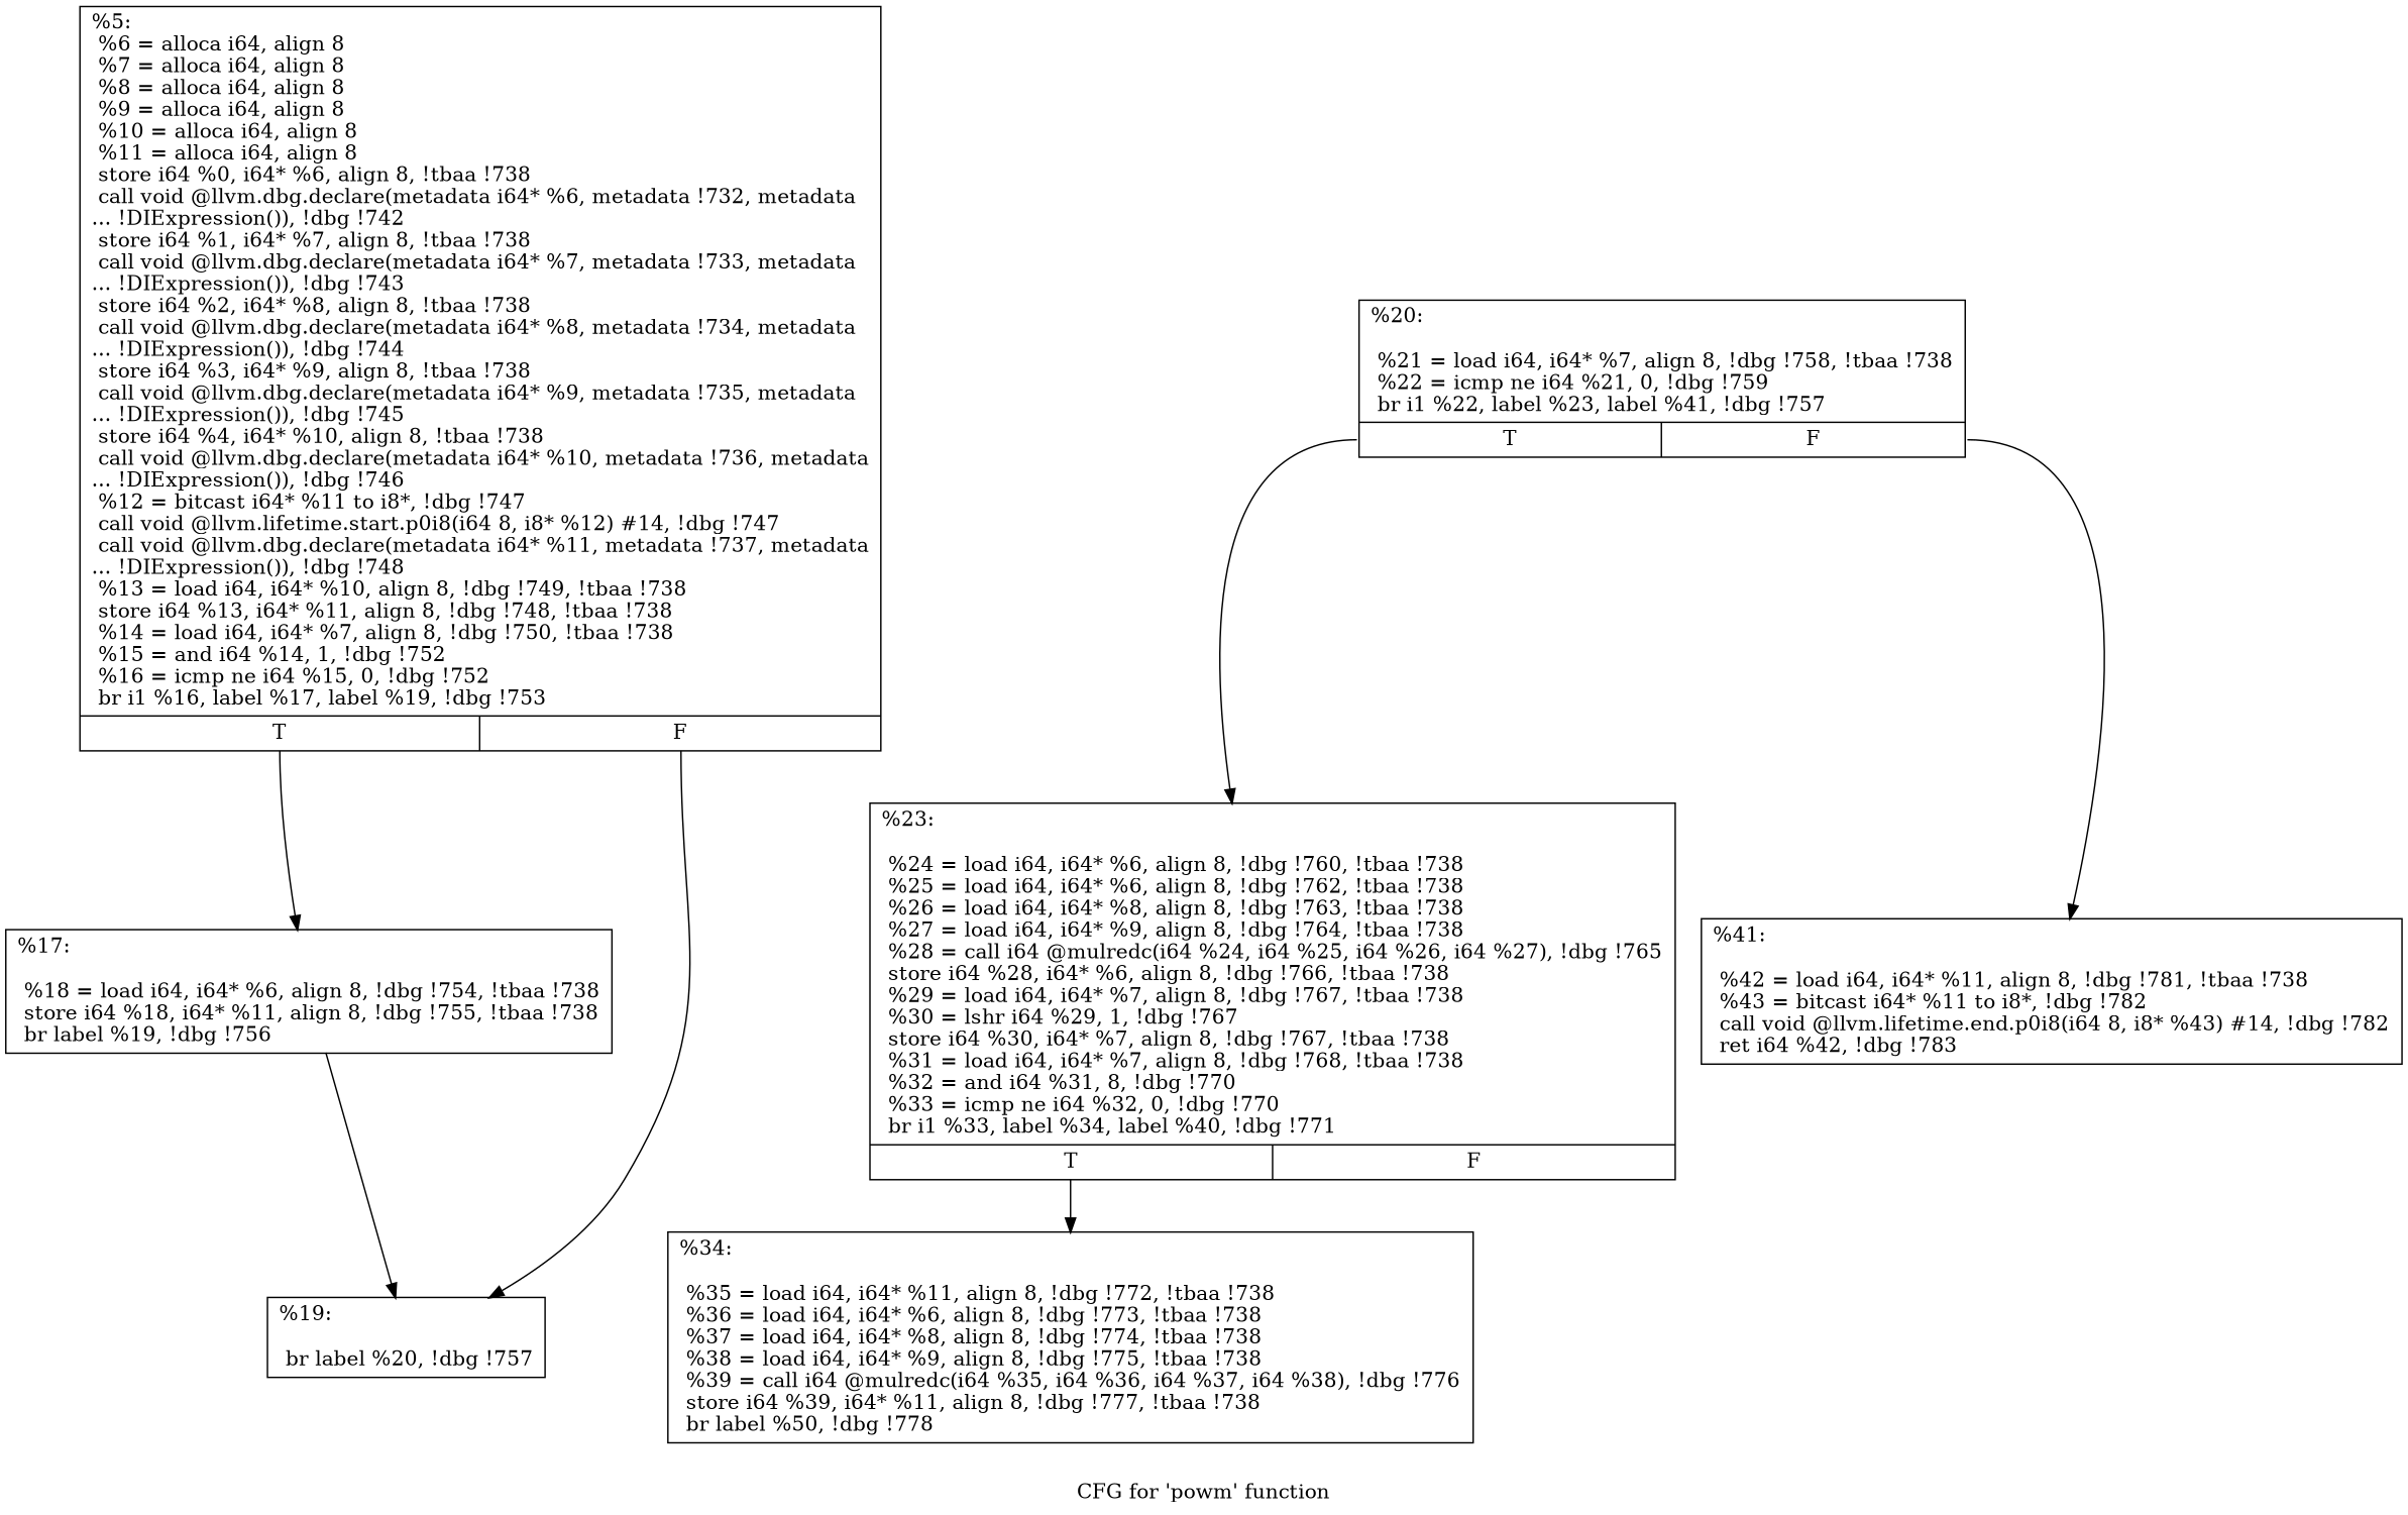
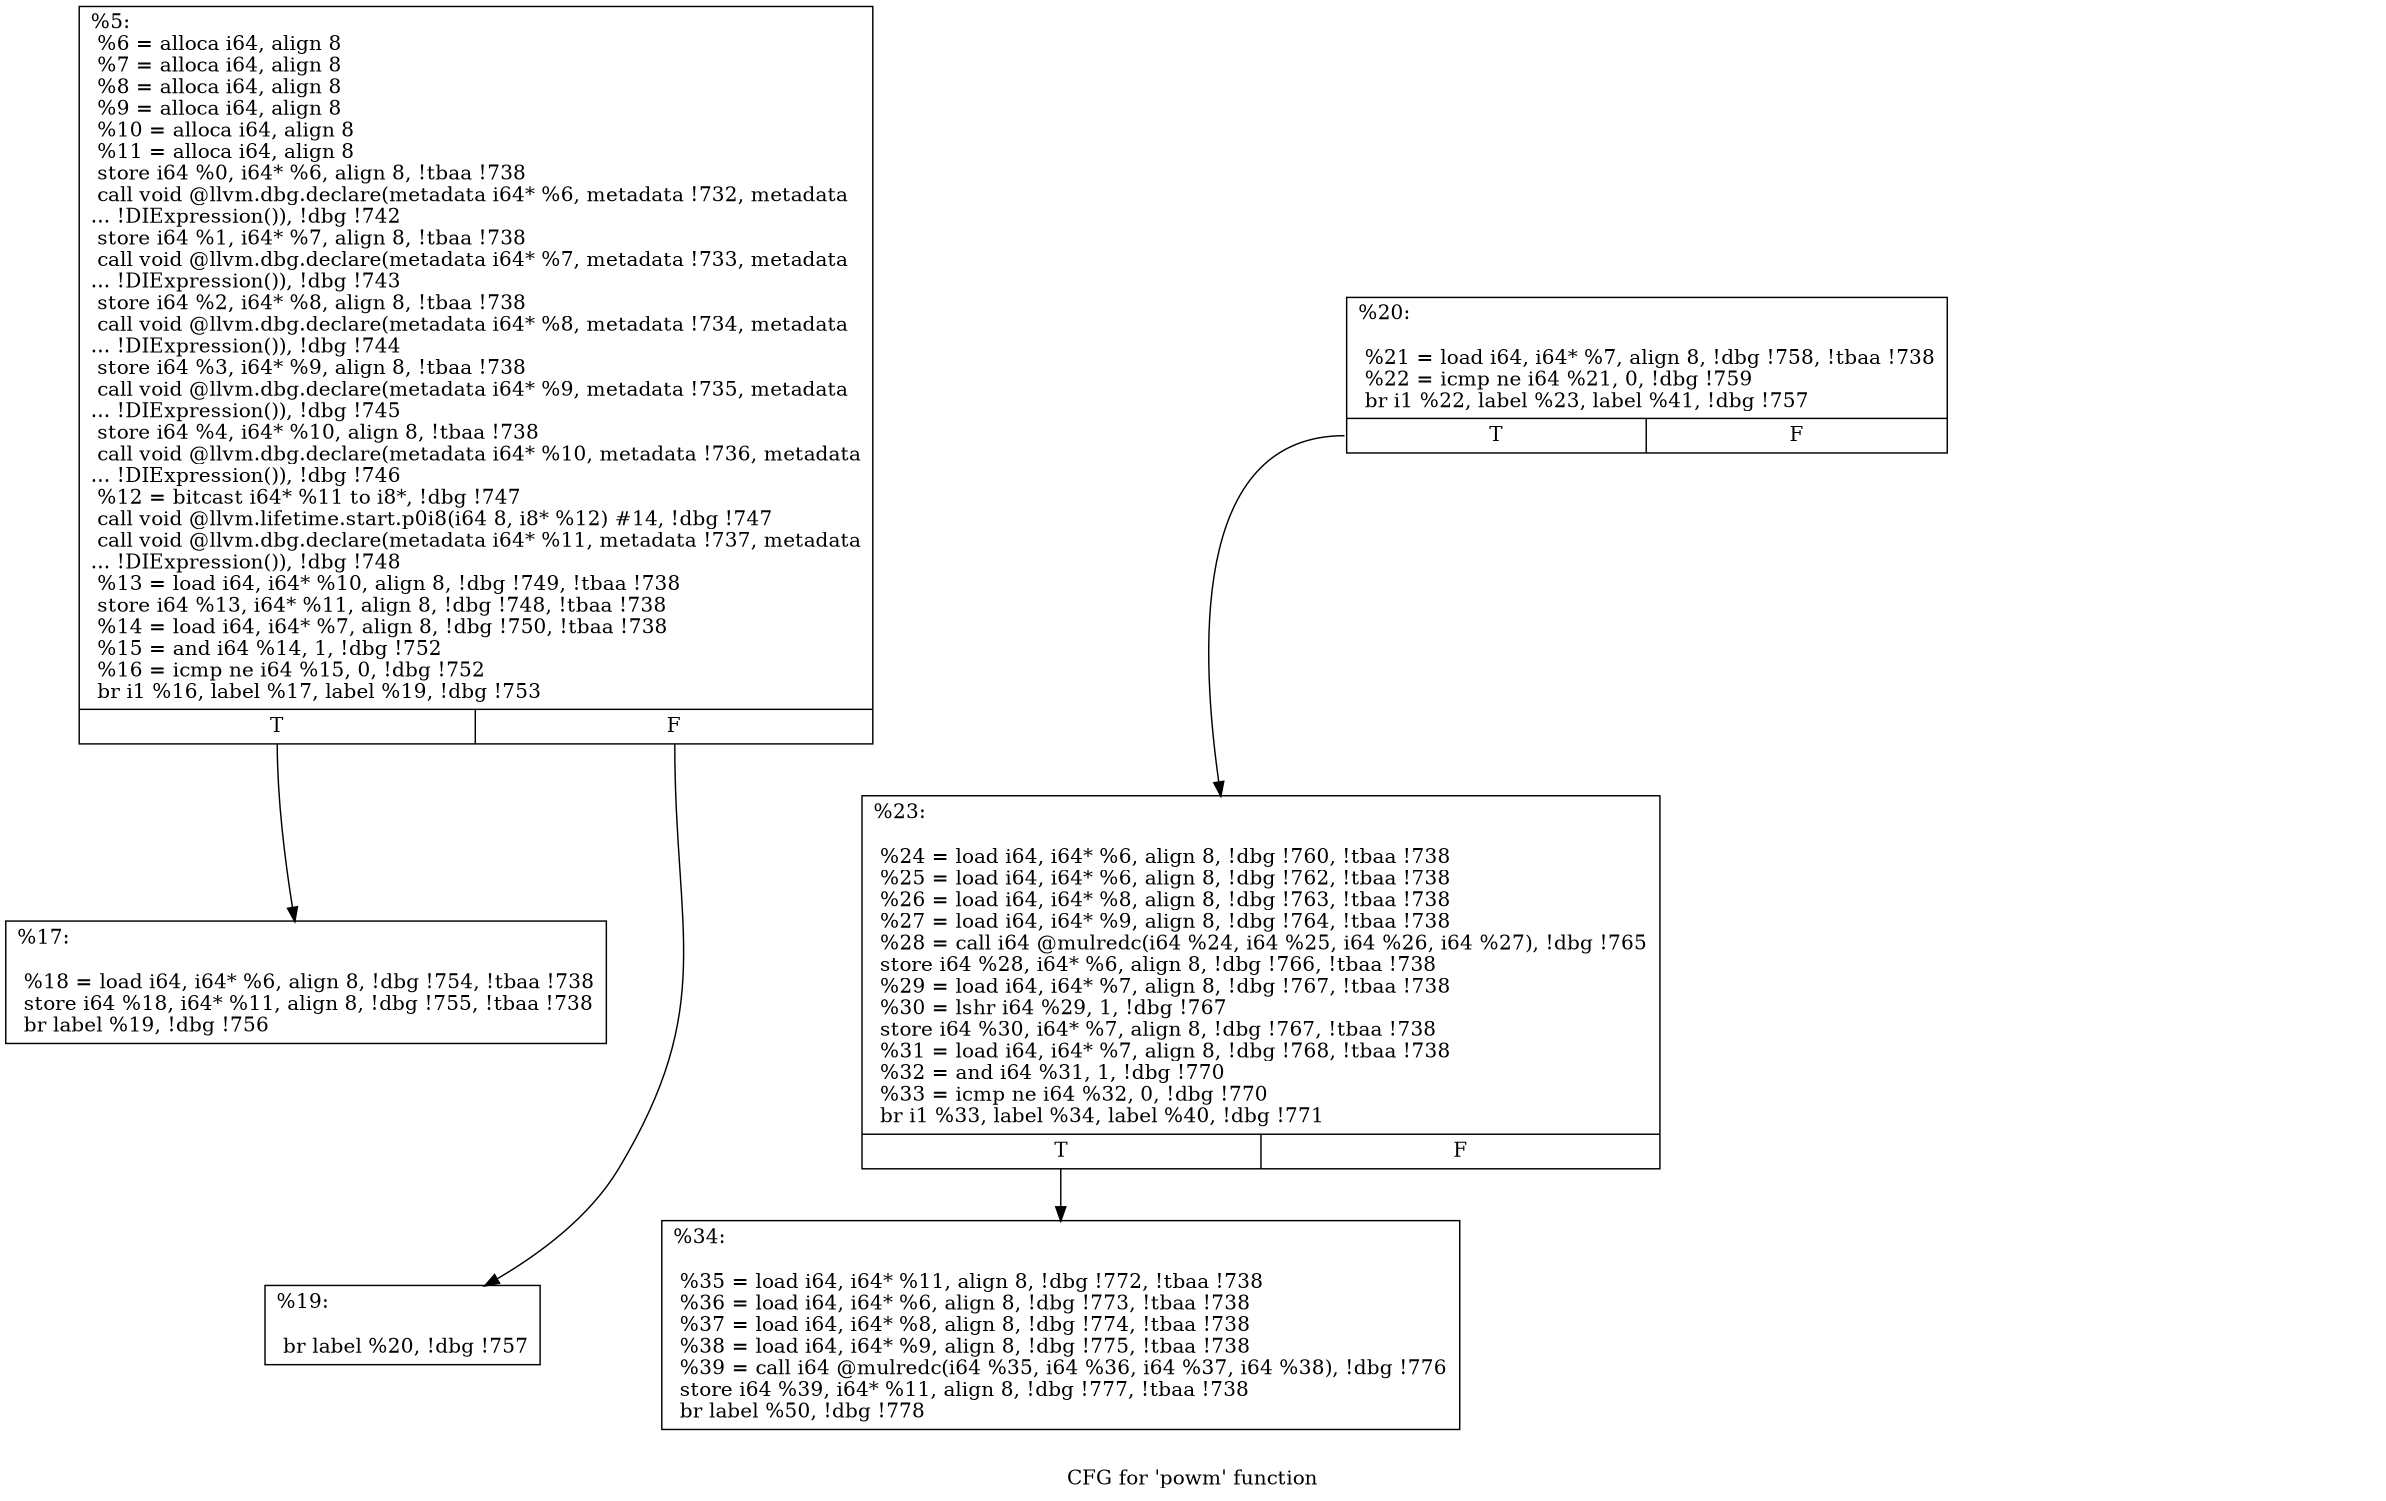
  digraph {
    label="CFG for 'powm' function"
    node [shape=record]
    edge [tailport=s0]
    n1 [label="{%5:\l  %6 = alloca i64, align 8\l  %7 = alloca i64, align 8\l  %8 = alloca i64, align 8\l  %9 = alloca i64, align 8\l  %10 = alloca i64, align 8\l  %11 = alloca i64, align 8\l  store i64 %0, i64* %6, align 8, !tbaa !738\l  call void @llvm.dbg.declare(metadata i64* %6, metadata !732, metadata\l... !DIExpression()), !dbg !742\l  store i64 %1, i64* %7, align 8, !tbaa !738\l  call void @llvm.dbg.declare(metadata i64* %7, metadata !733, metadata\l... !DIExpression()), !dbg !743\l  store i64 %2, i64* %8, align 8, !tbaa !738\l  call void @llvm.dbg.declare(metadata i64* %8, metadata !734, metadata\l... !DIExpression()), !dbg !744\l  store i64 %3, i64* %9, align 8, !tbaa !738\l  call void @llvm.dbg.declare(metadata i64* %9, metadata !735, metadata\l... !DIExpression()), !dbg !745\l  store i64 %4, i64* %10, align 8, !tbaa !738\l  call void @llvm.dbg.declare(metadata i64* %10, metadata !736, metadata\l... !DIExpression()), !dbg !746\l  %12 = bitcast i64* %11 to i8*, !dbg !747\l  call void @llvm.lifetime.start.p0i8(i64 8, i8* %12) #14, !dbg !747\l  call void @llvm.dbg.declare(metadata i64* %11, metadata !737, metadata\l... !DIExpression()), !dbg !748\l  %13 = load i64, i64* %10, align 8, !dbg !749, !tbaa !738\l  store i64 %13, i64* %11, align 8, !dbg !748, !tbaa !738\l  %14 = load i64, i64* %7, align 8, !dbg !750, !tbaa !738\l  %15 = and i64 %14, 1, !dbg !752\l  %16 = icmp ne i64 %15, 0, !dbg !752\l  br i1 %16, label %17, label %19, !dbg !753\l|{<s0>T|<s1>F}}"]
    n2 [label="{%17:\l\l  %18 = load i64, i64* %6, align 8, !dbg !754, !tbaa !738\l  store i64 %18, i64* %11, align 8, !dbg !755, !tbaa !738\l  br label %19, !dbg !756\l}"]
    n3 [label="{%19:\l\l  br label %20, !dbg !757\l}"]
    n4 [label="{%20:\l\l  %21 = load i64, i64* %7, align 8, !dbg !758, !tbaa !738\l  %22 = icmp ne i64 %21, 0, !dbg !759\l  br i1 %22, label %23, label %41, !dbg !757\l|{<s0>T|<s1>F}}"]
-   n5 [label="{%23:\l\l  %24 = load i64, i64* %6, align 8, !dbg !760, !tbaa !738\l  %25 = load i64, i64* %6, align 8, !dbg !762, !tbaa !738\l  %26 = load i64, i64* %8, align 8, !dbg !763, !tbaa !738\l  %27 = load i64, i64* %9, align 8, !dbg !764, !tbaa !738\l  %28 = call i64 @mulredc(i64 %24, i64 %25, i64 %26, i64 %27), !dbg !765\l  store i64 %28, i64* %6, align 8, !dbg !766, !tbaa !738\l  %29 = load i64, i64* %7, align 8, !dbg !767, !tbaa !738\l  %30 = lshr i64 %29, 1, !dbg !767\l  store i64 %30, i64* %7, align 8, !dbg !767, !tbaa !738\l  %31 = load i64, i64* %7, align 8, !dbg !768, !tbaa !738\l  %32 = and i64 %31, 8, !dbg !770\l  %33 = icmp ne i64 %32, 0, !dbg !770\l  br i1 %33, label %34, label %40, !dbg !771\l|{<s0>T|<s1>F}}"]
-   n6 [label="{%41:\l\l  %42 = load i64, i64* %11, align 8, !dbg !781, !tbaa !738\l  %43 = bitcast i64* %11 to i8*, !dbg !782\l  call void @llvm.lifetime.end.p0i8(i64 8, i8* %43) #14, !dbg !782\l  ret i64 %42, !dbg !783\l}"]
+   n5 [label="{%23:\l\l  %24 = load i64, i64* %6, align 8, !dbg !760, !tbaa !738\l  %25 = load i64, i64* %6, align 8, !dbg !762, !tbaa !738\l  %26 = load i64, i64* %8, align 8, !dbg !763, !tbaa !738\l  %27 = load i64, i64* %9, align 8, !dbg !764, !tbaa !738\l  %28 = call i64 @mulredc(i64 %24, i64 %25, i64 %26, i64 %27), !dbg !765\l  store i64 %28, i64* %6, align 8, !dbg !766, !tbaa !738\l  %29 = load i64, i64* %7, align 8, !dbg !767, !tbaa !738\l  %30 = lshr i64 %29, 1, !dbg !767\l  store i64 %30, i64* %7, align 8, !dbg !767, !tbaa !738\l  %31 = load i64, i64* %7, align 8, !dbg !768, !tbaa !738\l  %32 = and i64 %31, 1, !dbg !770\l  %33 = icmp ne i64 %32, 0, !dbg !770\l  br i1 %33, label %34, label %40, !dbg !771\l|{<s0>T|<s1>F}}"]
    n7 [label="{%34:\l\l  %35 = load i64, i64* %11, align 8, !dbg !772, !tbaa !738\l  %36 = load i64, i64* %6, align 8, !dbg !773, !tbaa !738\l  %37 = load i64, i64* %8, align 8, !dbg !774, !tbaa !738\l  %38 = load i64, i64* %9, align 8, !dbg !775, !tbaa !738\l  %39 = call i64 @mulredc(i64 %35, i64 %36, i64 %37, i64 %38), !dbg !776\l  store i64 %39, i64* %11, align 8, !dbg !777, !tbaa !738\l  br label %50, !dbg !778\l}"]
    n1 -> n2
    n1 -> n3 [tailport=s1]
-   n2 -> n3 [tailport=""]
    n4 -> n5
-   n4 -> n6 [tailport=s1]
    n5 -> n7
  }
